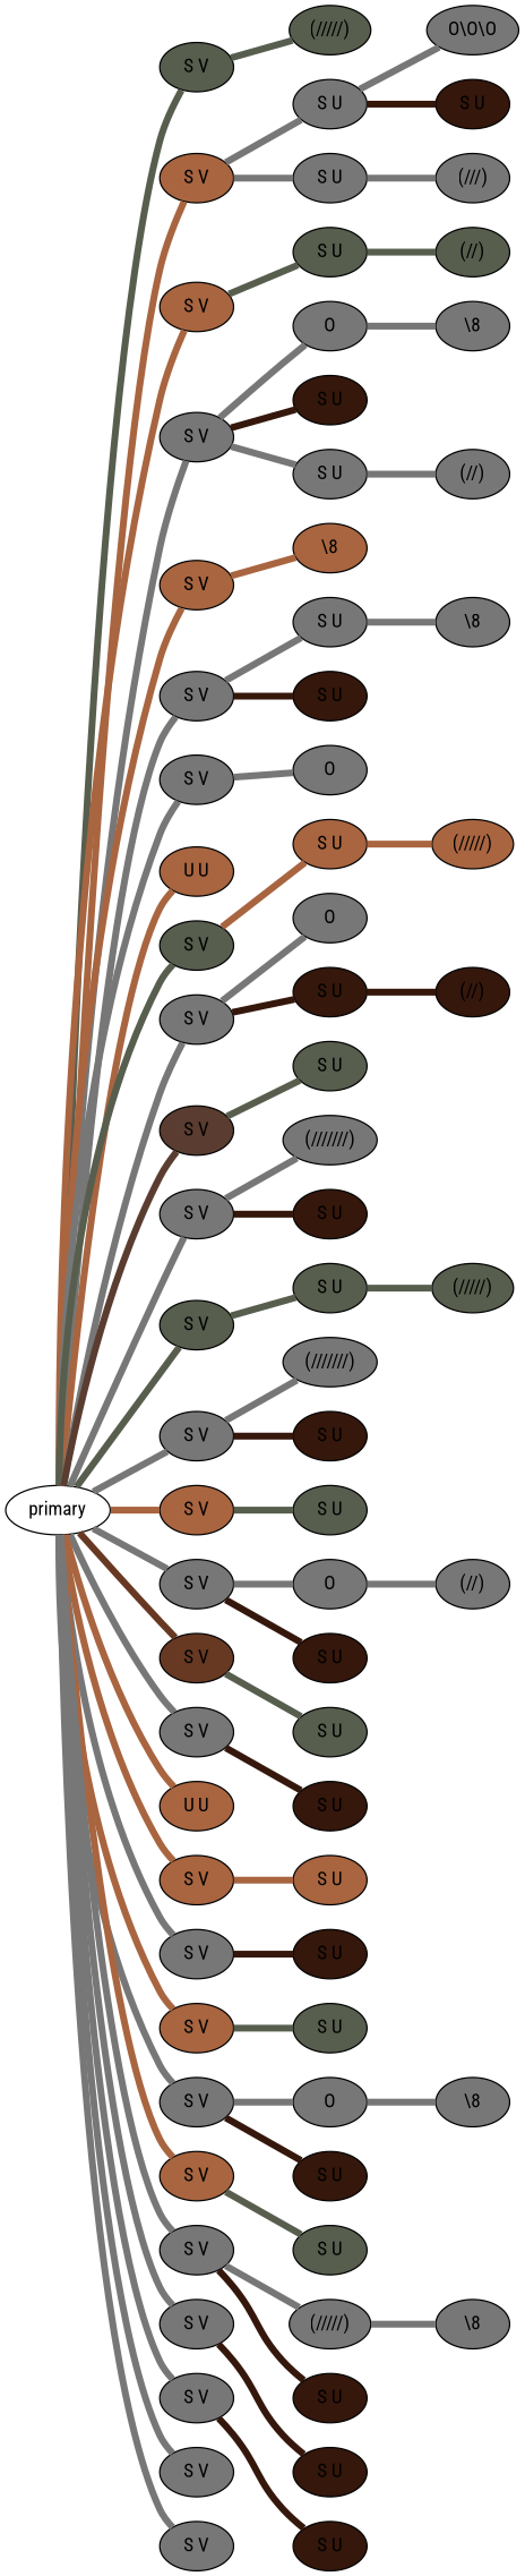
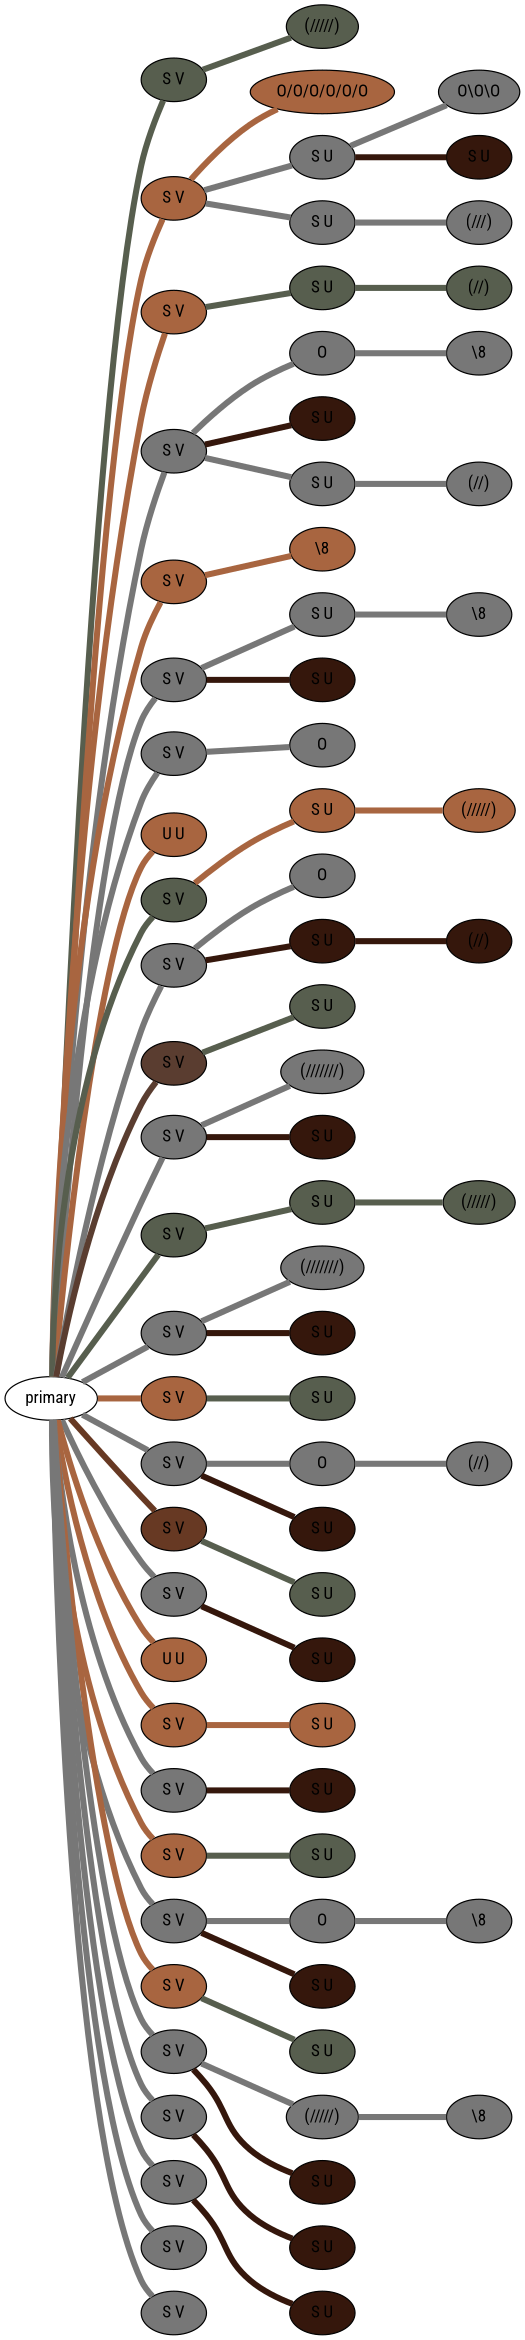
  graph {
    rankdir=LR
    fontname="Roboto Condensed"
    node [fillcolor="#777777" pendant_attach=U pendant_ply=S qtype=pendant_node style=filled fontname="Roboto Condensed"]
    edge [color="#777777" penwidth=5 qtype=pendant_link fontname="Roboto Condensed"]
    n1 [fillcolor="#575E4E" label="S V" pendant_attach=V pendant_colors="#575E4E,#673923,#777777" pendant_length=52]
    n2 [fillcolor="#575E4E" knot_position=16.5 knot_spin=S knot_type=L knot_value=5 label="(/////)" qtype=knot_node pendant_attach="" pendant_ply=""]
    primary [fillcolor="" pendant_attach="" pendant_ply="" qtype="" style=""]
    n4 [fillcolor="#A86540" label="S V" pendant_attach=V pendant_colors="#A86540" pendant_length=31]
    n5 [fillcolor="#A86540" label="S V" pendant_attach=V pendant_colors="#A86540" pendant_length=0]
    n6 [label="S V" pendant_attach=V pendant_colors="#777777" pendant_length=36]
    n7 [fillcolor="#A86540" label="S V" pendant_attach=V pendant_colors="#A86540" pendant_length=41]
    n8 [label="S V" pendant_attach=V pendant_colors="#777777" pendant_length=41]
    n9 [label="S V" pendant_attach=V pendant_colors="#777777" pendant_length=35]
    n10 [fillcolor="#A86540" label="U U" pendant_colors="#A86540" pendant_length=16 pendant_ply=U]
    n11 [fillcolor="#575E4E" label="S V" pendant_attach=V pendant_colors="#575E4E" pendant_length=8]
    n12 [label="S V" pendant_attach=V pendant_colors="#777777" pendant_length=30]
    n13 [fillcolor="#5A3D30" label="S V" pendant_attach=V pendant_colors="#5A3D30" pendant_length=10]
    n14 [label="S V" pendant_attach=V pendant_colors="#777777" pendant_length=25]
    n15 [fillcolor="#575E4E" label="S V" pendant_attach=V pendant_colors="#575E4E,#5A3D30" pendant_length=5]
    n16 [label="S V" pendant_attach=V pendant_colors="#777777" pendant_length=25]
    n17 [fillcolor="#A86540" label="S V" pendant_attach=V pendant_colors="#A86540" pendant_length=16]
    n18 [label="S V" pendant_attach=V pendant_colors="#777777" pendant_length=29]
    n19 [fillcolor="#673923" label="S V" pendant_attach=V pendant_colors="#673923" pendant_length=47]
    n20 [label="S V" pendant_attach=V pendant_colors="#777777" pendant_length=31]
    n21 [fillcolor="#A86540" label="U U" pendant_colors="#A86540" pendant_ply=U]
    n22 [fillcolor="#A86540" label="S V" pendant_attach=V pendant_colors="#A86540" pendant_length=41]
    n23 [label="S V" pendant_attach=V pendant_colors="#777777" pendant_length=30]
    n24 [fillcolor="#A86540" label="S V" pendant_attach=V pendant_colors="#A86540" pendant_length=34]
    n25 [label="S V" pendant_attach=V pendant_colors="#777777" pendant_length=28]
    n26 [fillcolor="#A86540" label="S V" pendant_attach=V pendant_colors="#A86540" pendant_length=39]
    n27 [label="S V" pendant_attach=V pendant_colors="#777777" pendant_length=40]
    n28 [label="S V" pendant_attach=V pendant_colors="#777777" pendant_length=40]
    n29 [label="S V" pendant_attach=V pendant_colors="#777777" pendant_length=38]
    n30 [label="S V" pendant_attach=V pendant_colors="#777777" pendant_length=35]
    n31 [label="S V" pendant_attach=V pendant_colors="#777777" pendant_length=35]
+   n32 [fillcolor="#A86540" knot_position=17.0 knot_spin=S knot_type=S knot_value=6 label="O/O/O/O/O/O" qtype=knot_node pendant_attach="" pendant_ply=""]
    n33 [label="S U" pendant_colors="#777777" pendant_length=51]
    n34 [label="S U" pendant_colors="#777777" pendant_length=37]
    n35 [knot_position=14.5 knot_spin=Z knot_type=S knot_value=3 label="O\\O\\O" qtype=knot_node pendant_attach="" pendant_ply=""]
    n36 [fillcolor="#35170C" label="S U" pendant_colors="#35170C" pendant_length=0]
    n37 [knot_position=22.5 knot_spin=S knot_type=L knot_value=3 label="(///)" qtype=knot_node pendant_attach="" pendant_ply=""]
    n38 [fillcolor="#575E4E" label="S U" pendant_colors="#575E4E,#673923,#777777" pendant_length=54]
    n39 [fillcolor="#575E4E" knot_position=17.0 knot_spin=S knot_type=L knot_value=2 label="(//)" qtype=knot_node pendant_attach="" pendant_ply=""]
    n40 [knot_position=14.0 knot_spin=Z knot_type=S knot_value=1 label=O qtype=knot_node pendant_attach="" pendant_ply=""]
    n41 [fillcolor="#35170C" label="S U" pendant_colors="#35170C" pendant_length=2]
    n42 [label="S U" pendant_colors="#777777" pendant_length=34]
    n43 [knot_position=21.0 knot_spin=Z knot_type=E knot_value=1 label="\\8" qtype=knot_node pendant_attach="" pendant_ply=""]
    n44 [knot_position=18.5 knot_spin=S knot_type=L knot_value=2 label="(//)" qtype=knot_node pendant_attach="" pendant_ply=""]
    n45 [fillcolor="#A86540" knot_position=22.5 knot_spin=Z knot_type=E knot_value=1 label="\\8" qtype=knot_node pendant_attach="" pendant_ply=""]
    n46 [label="S U" pendant_colors="#777777" pendant_length=34]
    n47 [fillcolor="#35170C" label="S U" pendant_colors="#35170C" pendant_length=8]
    n48 [knot_position=17.5 knot_spin=Z knot_type=E knot_value=1 label="\\8" qtype=knot_node pendant_attach="" pendant_ply=""]
    n49 [knot_position=12.0 knot_spin=Z knot_type=S knot_value=1 label=O qtype=knot_node pendant_attach="" pendant_ply=""]
    n50 [fillcolor="#A86540" label="S U" pendant_colors="#A86540,#777777" pendant_length=42]
    n51 [fillcolor="#A86540" knot_position=16.0 knot_spin=S knot_type=L knot_value=5 label="(/////)" qtype=knot_node pendant_attach="" pendant_ply=""]
    n52 [knot_position=15.0 knot_spin=Z knot_type=S knot_value=1 label=O qtype=knot_node pendant_attach="" pendant_ply=""]
    n53 [fillcolor="#35170C" label="S U" pendant_colors="#35170C" pendant_length=26]
    n54 [fillcolor="#35170C" knot_position=21.0 knot_spin=S knot_type=L knot_value=2 label="(//)" qtype=knot_node pendant_attach="" pendant_ply=""]
    n55 [fillcolor="#575E4E" label="S U" pendant_colors="#575E4E,#673923" pendant_length=60]
    n56 [knot_position=18.0 knot_spin=S knot_type=L knot_value=7 label="(///////)" qtype=knot_node pendant_attach="" pendant_ply=""]
    n57 [fillcolor="#35170C" label="S U" pendant_colors="#35170C" pendant_length=5]
    n58 [fillcolor="#575E4E" label="S U" pendant_colors="#575E4E,#673923" pendant_length=47]
    n59 [fillcolor="#575E4E" knot_position=15.5 knot_spin=S knot_type=L knot_value=5 label="(/////)" qtype=knot_node pendant_attach="" pendant_ply=""]
    n60 [knot_position=17.0 knot_spin=S knot_type=L knot_value=7 label="(///////)" qtype=knot_node pendant_attach="" pendant_ply=""]
    n61 [fillcolor="#35170C" label="S U" pendant_colors="#35170C" pendant_length=45]
    n62 [fillcolor="#575E4E" label="S U" pendant_colors="#575E4E,#A86540,#777777" pendant_length=60]
    n63 [knot_position=9.5 knot_spin=Z knot_type=S knot_value=1 label=O qtype=knot_node pendant_attach="" pendant_ply=""]
    n64 [fillcolor="#35170C" label="S U" pendant_colors="#35170C" pendant_length=1]
    n65 [knot_position=15.0 knot_spin=S knot_type=L knot_value=2 label="(//)" qtype=knot_node pendant_attach="" pendant_ply=""]
    n66 [fillcolor="#575E4E" label="S U" pendant_colors="#575E4E,#673923,#A86540" pendant_length=64]
    n67 [fillcolor="#35170C" label="S U" pendant_colors="#35170C" pendant_length=9]
    n68 [fillcolor="#A86540" label="S U" pendant_colors="#A86540" pendant_length=2]
    n69 [fillcolor="#35170C" label="S U" pendant_colors="#35170C" pendant_length=2]
    n70 [fillcolor="#575E4E" label="S U" pendant_colors="#575E4E,#673923,#777777" pendant_length=29]
    n71 [knot_position=10.0 knot_spin=Z knot_type=S knot_value=1 label=O qtype=knot_node pendant_attach="" pendant_ply=""]
    n72 [fillcolor="#35170C" label="S U" pendant_colors="#35170C" pendant_length=1]
    n73 [knot_position=15.5 knot_spin=Z knot_type=E knot_value=1 label="\\8" qtype=knot_node pendant_attach="" pendant_ply=""]
    n74 [fillcolor="#575E4E" label="S U" pendant_colors="#575E4E,#673923" pendant_length=47]
    n75 [knot_position=16.5 knot_spin=S knot_type=L knot_value=5 label="(/////)" qtype=knot_node pendant_attach="" pendant_ply=""]
    n76 [fillcolor="#35170C" label="S U" pendant_colors="#35170C" pendant_length=1]
    n77 [knot_position=18.5 knot_spin=Z knot_type=E knot_value=1 label="\\8" qtype=knot_node pendant_attach="" pendant_ply=""]
    n78 [fillcolor="#35170C" label="S U" pendant_colors="#35170C" pendant_length=4]
    n79 [fillcolor="#35170C" label="S U" pendant_colors="#35170C" pendant_length=6]
    n1 -- n2 [color="#575E4E" qtype=knot_link]
    primary -- n1 [color="#575E4E"]
    primary -- n4 [color="#A86540"]
    primary -- n5 [color="#A86540"]
    primary -- n6
    primary -- n7 [color="#A86540"]
    primary -- n8
    primary -- n9
    primary -- n10 [color="#A86540"]
    primary -- n11 [color="#575E4E"]
    primary -- n12
    primary -- n13 [color="#5A3D30"]
    primary -- n14
    primary -- n15 [color="#575E4E"]
    primary -- n16
    primary -- n17 [color="#A86540"]
    primary -- n18
    primary -- n19 [color="#673923"]
    primary -- n20
    primary -- n21 [color="#A86540"]
    primary -- n22 [color="#A86540"]
    primary -- n23
    primary -- n24 [color="#A86540"]
    primary -- n25
    primary -- n26 [color="#A86540"]
    primary -- n27
    primary -- n28
    primary -- n29
    primary -- n30
    primary -- n31
+   n4 -- n32 [color="#A86540" qtype=knot_link]
    n4 -- n33
    n4 -- n34
    n5 -- n38 [color="#575E4E"]
    n6 -- n40 [qtype=knot_link]
    n6 -- n41 [color="#35170C"]
    n6 -- n42
    n7 -- n45 [color="#A86540" qtype=knot_link]
    n8 -- n46
    n8 -- n47 [color="#35170C"]
    n9 -- n49 [qtype=knot_link]
    n11 -- n50 [color="#A86540"]
    n12 -- n52 [qtype=knot_link]
    n12 -- n53 [color="#35170C"]
    n13 -- n55 [color="#575E4E"]
    n14 -- n56 [qtype=knot_link]
    n14 -- n57 [color="#35170C"]
    n15 -- n58 [color="#575E4E"]
    n16 -- n60 [qtype=knot_link]
    n16 -- n61 [color="#35170C"]
    n17 -- n62 [color="#575E4E"]
    n18 -- n63 [qtype=knot_link]
    n18 -- n64 [color="#35170C"]
    n19 -- n66 [color="#575E4E"]
    n20 -- n67 [color="#35170C"]
    n22 -- n68 [color="#A86540"]
    n23 -- n69 [color="#35170C"]
    n24 -- n70 [color="#575E4E"]
    n25 -- n71 [qtype=knot_link]
    n25 -- n72 [color="#35170C"]
    n26 -- n74 [color="#575E4E"]
    n27 -- n75 [qtype=knot_link]
    n27 -- n76 [color="#35170C"]
    n28 -- n78 [color="#35170C"]
    n29 -- n79 [color="#35170C"]
    n33 -- n35 [qtype=knot_link]
    n33 -- n36 [color="#35170C"]
    n34 -- n37 [qtype=knot_link]
    n38 -- n39 [color="#575E4E" qtype=knot_link]
    n40 -- n43 [qtype=knot_link]
    n42 -- n44 [qtype=knot_link]
    n46 -- n48 [qtype=knot_link]
    n50 -- n51 [color="#A86540" qtype=knot_link]
    n53 -- n54 [color="#35170C" qtype=knot_link]
    n58 -- n59 [color="#575E4E" qtype=knot_link]
    n63 -- n65 [qtype=knot_link]
    n71 -- n73 [qtype=knot_link]
    n75 -- n77 [qtype=knot_link]
  }
